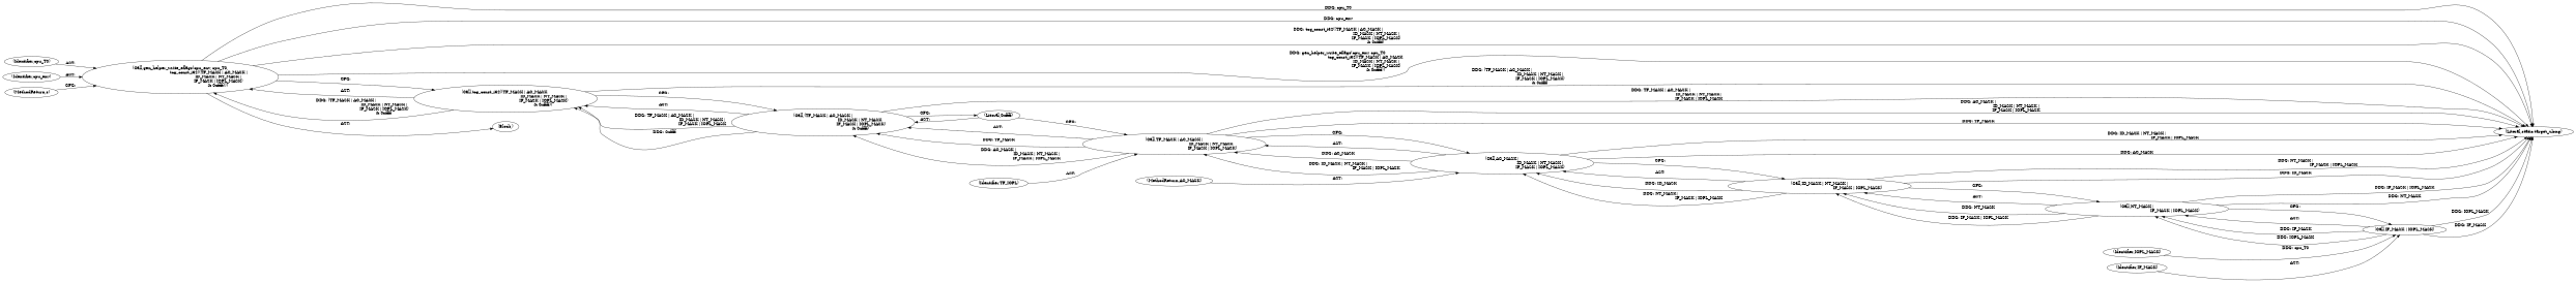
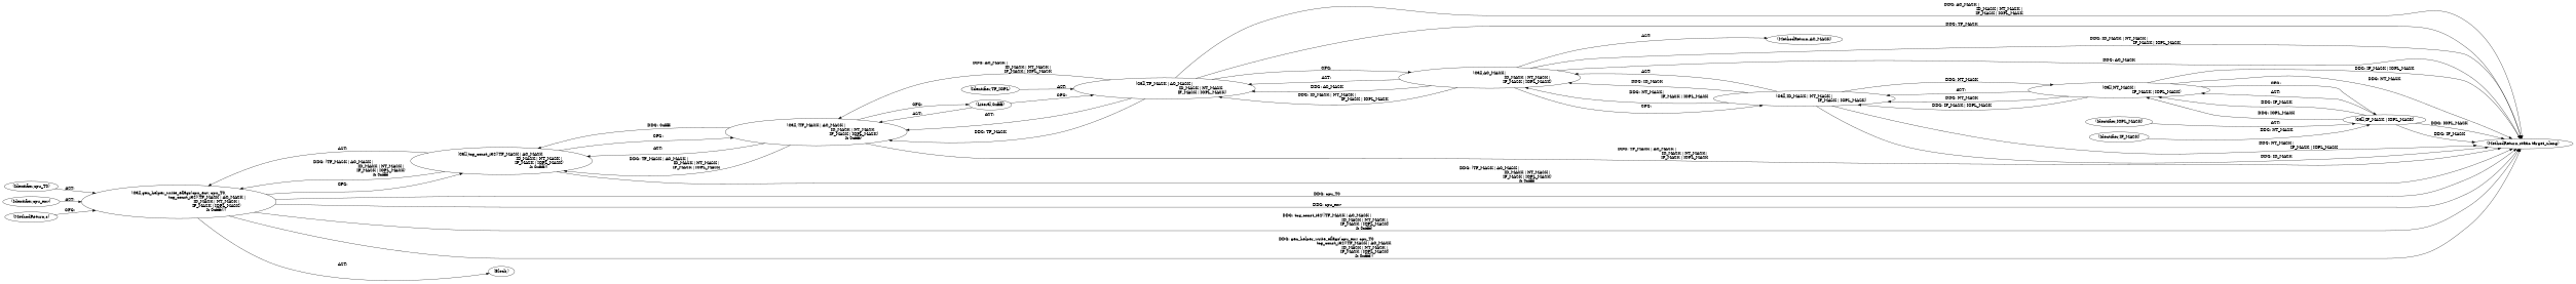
  digraph {
    rankdir=LR
    n1 [label="(Call,gen_helper_write_eflags(cpu_env, cpu_T0,\n                                            tcg_const_i32((TF_MASK | AC_MASK |\n                                                           ID_MASK | NT_MASK |\n                                                           IF_MASK | IOPL_MASK)\n                                                          & 0xffff)))"]
    n2 [label="(Call,tcg_const_i32((TF_MASK | AC_MASK |\n                                                           ID_MASK | NT_MASK |\n                                                           IF_MASK | IOPL_MASK)\n                                                          & 0xffff))"]
-   n3 [label="(Literal,static target_ulong)"]
+   n3 [label="(MethodReturn,static target_ulong)"]
    n4 [label="(Block,)"]
    n5 [label="(Call,(TF_MASK | AC_MASK |\n                                                           ID_MASK | NT_MASK |\n                                                           IF_MASK | IOPL_MASK)\n                                                          & 0xffff)"]
    n6 [label="(Literal,0xffff)"]
    n7 [label="(Call,TF_MASK | AC_MASK |\n                                                           ID_MASK | NT_MASK |\n                                                           IF_MASK | IOPL_MASK)"]
    n8 [label="(Call,AC_MASK |\n                                                           ID_MASK | NT_MASK |\n                                                           IF_MASK | IOPL_MASK)"]
    n9 [label="(Call,ID_MASK | NT_MASK |\n                                                           IF_MASK | IOPL_MASK)"]
    n10 [label="(Call,NT_MASK |\n                                                           IF_MASK | IOPL_MASK)"]
    n11 [label="(Call,IF_MASK | IOPL_MASK)"]
    n12 [label="(Identifier,IOPL_MASK)"]
    n13 [label="(Identifier,cpu_T0)"]
    n14 [label="(Identifier,TF_IOPL)"]
    n15 [label="(Identifier,cpu_env)"]
    n16 [label="(MethodReturn,AC_MASK)"]
    n17 [label="(Identifier,IF_MASK)"]
    n18 [label="(MethodReturn,s)"]
    n1 -> n2 [label="CFG: "]
    n1 -> n3 [label="DDG: cpu_T0"]
    n1 -> n3 [label="DDG: cpu_env"]
    n1 -> n3 [label="DDG: tcg_const_i32((TF_MASK | AC_MASK |\n                                                           ID_MASK | NT_MASK |\n                                                           IF_MASK | IOPL_MASK)\n                                                          & 0xffff)"]
    n1 -> n3 [label="DDG: gen_helper_write_eflags(cpu_env, cpu_T0,\n                                            tcg_const_i32((TF_MASK | AC_MASK |\n                                                           ID_MASK | NT_MASK |\n                                                           IF_MASK | IOPL_MASK)\n                                                          & 0xffff))"]
    n1 -> n4 [label="AST: "]
    n2 -> n1 [label="AST: "]
    n2 -> n1 [label="DDG: (TF_MASK | AC_MASK |\n                                                           ID_MASK | NT_MASK |\n                                                           IF_MASK | IOPL_MASK)\n                                                          & 0xffff"]
    n2 -> n3 [label="DDG: (TF_MASK | AC_MASK |\n                                                           ID_MASK | NT_MASK |\n                                                           IF_MASK | IOPL_MASK)\n                                                          & 0xffff"]
    n2 -> n5 [label="CFG: "]
    n5 -> n2 [label="AST: "]
    n5 -> n2 [label="DDG: TF_MASK | AC_MASK |\n                                                           ID_MASK | NT_MASK |\n                                                           IF_MASK | IOPL_MASK"]
    n5 -> n2 [label="DDG: 0xffff"]
    n5 -> n3 [label="DDG: TF_MASK | AC_MASK |\n                                                           ID_MASK | NT_MASK |\n                                                           IF_MASK | IOPL_MASK"]
    n5 -> n6 [label="CFG: "]
    n6 -> n5 [label="AST: "]
    n6 -> n7 [label="CFG: "]
    n7 -> n3 [label="DDG: AC_MASK |\n                                                           ID_MASK | NT_MASK |\n                                                           IF_MASK | IOPL_MASK"]
    n7 -> n3 [label="DDG: TF_MASK"]
    n7 -> n5 [label="AST: "]
    n7 -> n5 [label="DDG: TF_MASK"]
    n7 -> n5 [label="DDG: AC_MASK |\n                                                           ID_MASK | NT_MASK |\n                                                           IF_MASK | IOPL_MASK"]
    n7 -> n8 [label="CFG: "]
    n8 -> n3 [label="DDG: ID_MASK | NT_MASK |\n                                                           IF_MASK | IOPL_MASK"]
    n8 -> n3 [label="DDG: AC_MASK"]
    n8 -> n7 [label="AST: "]
    n8 -> n7 [label="DDG: AC_MASK"]
    n8 -> n7 [label="DDG: ID_MASK | NT_MASK |\n                                                           IF_MASK | IOPL_MASK"]
    n8 -> n9 [label="CFG: "]
    n9 -> n3 [label="DDG: NT_MASK |\n                                                           IF_MASK | IOPL_MASK"]
    n9 -> n3 [label="DDG: ID_MASK"]
    n9 -> n8 [label="AST: "]
    n9 -> n8 [label="DDG: ID_MASK"]
    n9 -> n8 [label="DDG: NT_MASK |\n                                                           IF_MASK | IOPL_MASK"]
-   n9 -> n10 [label="CFG: "]
+   n9 -> n10 [label="DDG: NT_MASK"]
    n10 -> n3 [label="DDG: IF_MASK | IOPL_MASK"]
    n10 -> n3 [label="DDG: NT_MASK"]
    n10 -> n9 [label="AST: "]
    n10 -> n9 [label="DDG: NT_MASK"]
    n10 -> n9 [label="DDG: IF_MASK | IOPL_MASK"]
    n10 -> n11 [label="CFG: "]
    n11 -> n3 [label="DDG: IOPL_MASK"]
    n11 -> n3 [label="DDG: IF_MASK"]
    n11 -> n10 [label="AST: "]
    n11 -> n10 [label="DDG: IF_MASK"]
    n11 -> n10 [label="DDG: IOPL_MASK"]
-   n12 -> n11 [label="DDG: cpu_T0"]
+   n12 -> n11 [label="AST: "]
    n13 -> n1 [label="AST: "]
    n14 -> n7 [label="AST: "]
    n15 -> n1 [label="AST: "]
-   n16 -> n8 [label="AST: "]
-   n17 -> n11 [label="AST: "]
+   n8 -> n16 [label="AST: "]
+   n17 -> n11 [label="DDG: NT_MASK"]
    n18 -> n1 [label="CFG: "]
  }
